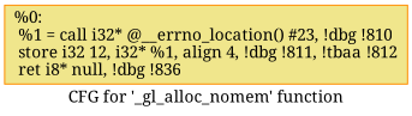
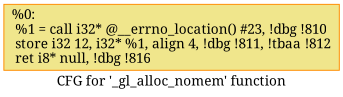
  digraph {
    label="CFG for '_gl_alloc_nomem' function"
    fontname="Noto Serif"
-   n1 [color=darkorange fillcolor=khaki label="{%0:\l  %1 = call i32* @__errno_location() #23, !dbg !810\l  store i32 12, i32* %1, align 4, !dbg !811, !tbaa !812\l  ret i8* null, !dbg !836\l}" shape=record style=filled fontname="Noto Serif"]
+   n1 [color=darkorange fillcolor=khaki label="{%0:\l  %1 = call i32* @__errno_location() #23, !dbg !810\l  store i32 12, i32* %1, align 4, !dbg !811, !tbaa !812\l  ret i8* null, !dbg !816\l}" shape=record style=filled fontname="Noto Serif"]
  }
